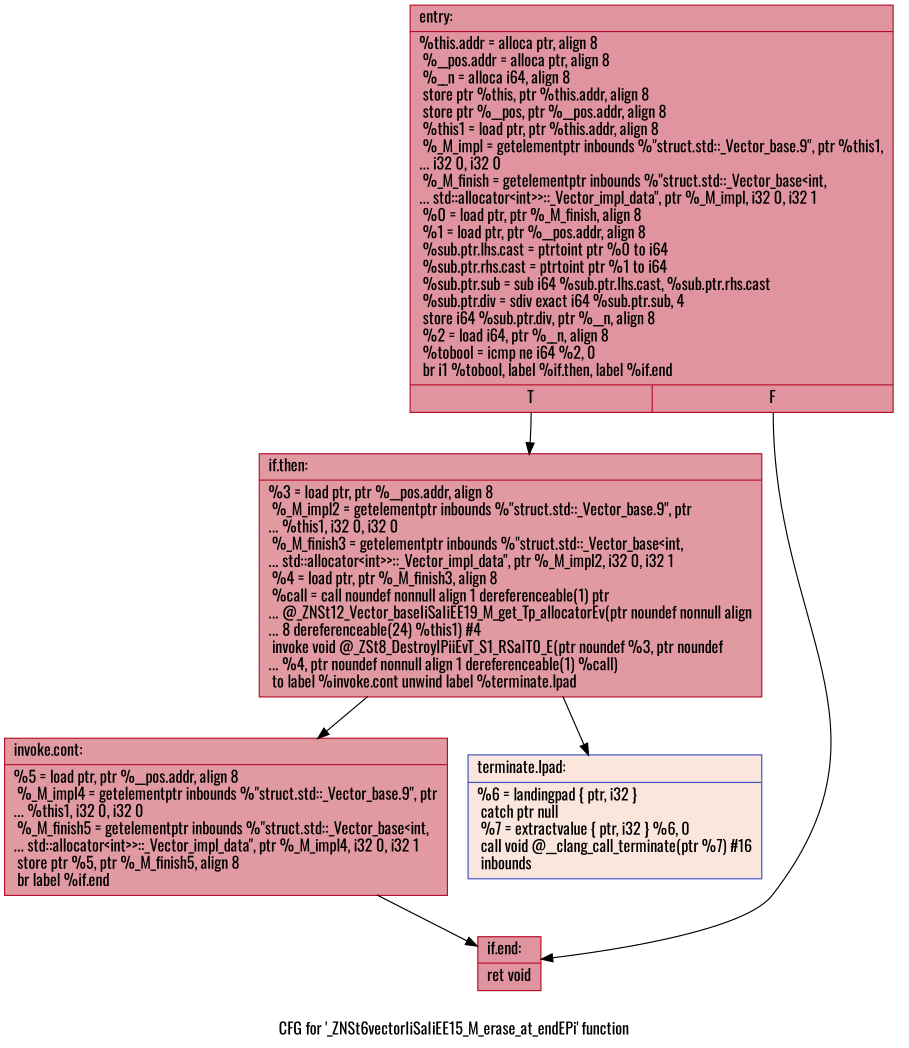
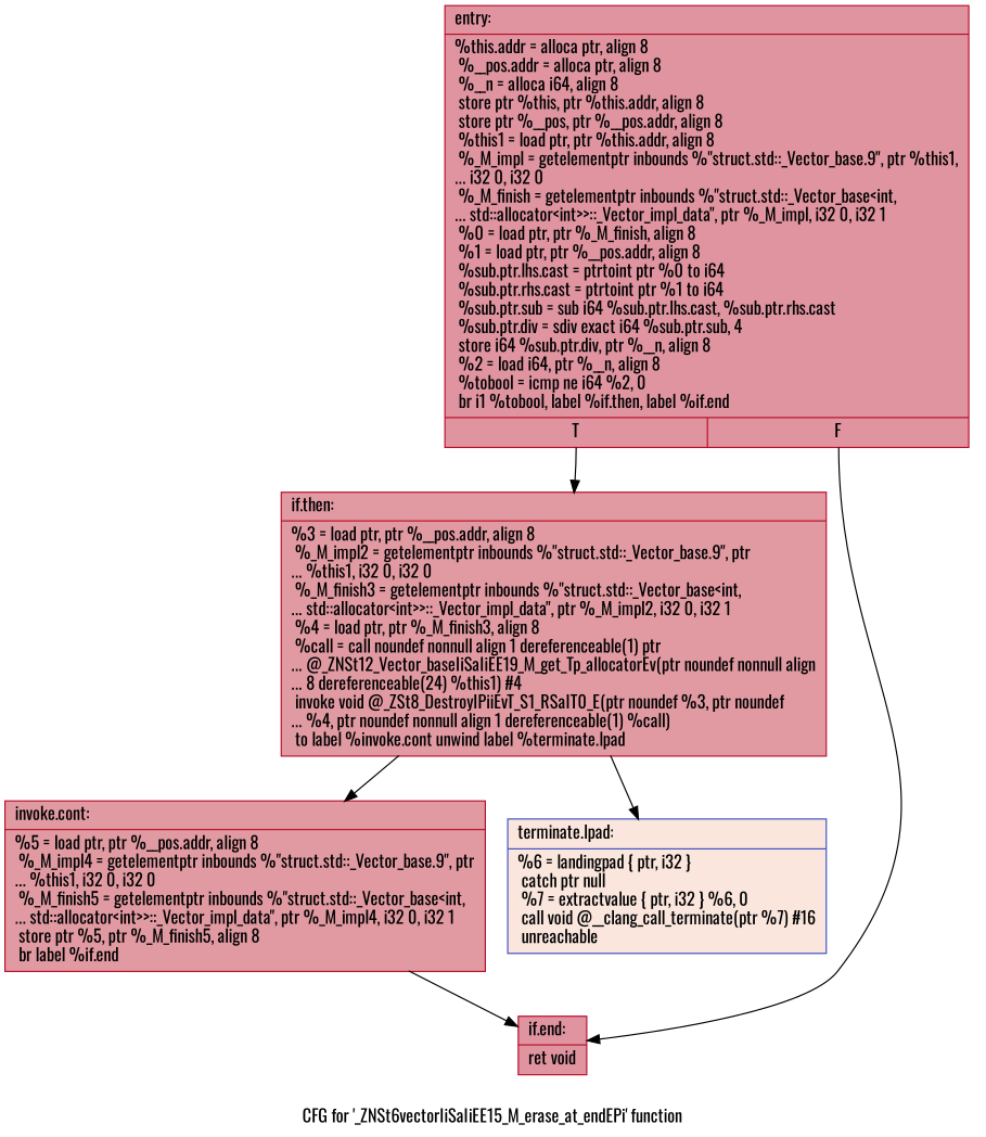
  digraph {
    label="CFG for '_ZNSt6vectorIiSaIiEE15_M_erase_at_endEPi' function"
    fontname=Oswald
    node [color="#b70d28ff" fillcolor="#b70d2870" fontname=Oswald shape=record style=filled]
    edge [fontname=Oswald]
    n1 [label="{entry:\l|  %this.addr = alloca ptr, align 8\l  %__pos.addr = alloca ptr, align 8\l  %__n = alloca i64, align 8\l  store ptr %this, ptr %this.addr, align 8\l  store ptr %__pos, ptr %__pos.addr, align 8\l  %this1 = load ptr, ptr %this.addr, align 8\l  %_M_impl = getelementptr inbounds %\"struct.std::_Vector_base.9\", ptr %this1,\l... i32 0, i32 0\l  %_M_finish = getelementptr inbounds %\"struct.std::_Vector_base\<int,\l... std::allocator\<int\>\>::_Vector_impl_data\", ptr %_M_impl, i32 0, i32 1\l  %0 = load ptr, ptr %_M_finish, align 8\l  %1 = load ptr, ptr %__pos.addr, align 8\l  %sub.ptr.lhs.cast = ptrtoint ptr %0 to i64\l  %sub.ptr.rhs.cast = ptrtoint ptr %1 to i64\l  %sub.ptr.sub = sub i64 %sub.ptr.lhs.cast, %sub.ptr.rhs.cast\l  %sub.ptr.div = sdiv exact i64 %sub.ptr.sub, 4\l  store i64 %sub.ptr.div, ptr %__n, align 8\l  %2 = load i64, ptr %__n, align 8\l  %tobool = icmp ne i64 %2, 0\l  br i1 %tobool, label %if.then, label %if.end\l|{<s0>T|<s1>F}}"]
    n2 [fillcolor="#bb1b2c70" label="{if.then:\l|  %3 = load ptr, ptr %__pos.addr, align 8\l  %_M_impl2 = getelementptr inbounds %\"struct.std::_Vector_base.9\", ptr\l... %this1, i32 0, i32 0\l  %_M_finish3 = getelementptr inbounds %\"struct.std::_Vector_base\<int,\l... std::allocator\<int\>\>::_Vector_impl_data\", ptr %_M_impl2, i32 0, i32 1\l  %4 = load ptr, ptr %_M_finish3, align 8\l  %call = call noundef nonnull align 1 dereferenceable(1) ptr\l... @_ZNSt12_Vector_baseIiSaIiEE19_M_get_Tp_allocatorEv(ptr noundef nonnull align\l... 8 dereferenceable(24) %this1) #4\l  invoke void @_ZSt8_DestroyIPiiEvT_S1_RSaIT0_E(ptr noundef %3, ptr noundef\l... %4, ptr noundef nonnull align 1 dereferenceable(1) %call)\l          to label %invoke.cont unwind label %terminate.lpad\l}"]
    n3 [label="{if.end:\l|  ret void\l}"]
    n4 [fillcolor="#bb1b2c70" label="{invoke.cont:\l|  %5 = load ptr, ptr %__pos.addr, align 8\l  %_M_impl4 = getelementptr inbounds %\"struct.std::_Vector_base.9\", ptr\l... %this1, i32 0, i32 0\l  %_M_finish5 = getelementptr inbounds %\"struct.std::_Vector_base\<int,\l... std::allocator\<int\>\>::_Vector_impl_data\", ptr %_M_impl4, i32 0, i32 1\l  store ptr %5, ptr %_M_finish5, align 8\l  br label %if.end\l}"]
-   n5 [color="#3d50c3ff" fillcolor="#f3c7b170" label="{terminate.lpad:\l|  %6 = landingpad \{ ptr, i32 \}\l          catch ptr null\l  %7 = extractvalue \{ ptr, i32 \} %6, 0\l  call void @__clang_call_terminate(ptr %7) #16\l  inbounds\l}"]
+   n5 [color="#3d50c3ff" fillcolor="#f3c7b170" label="{terminate.lpad:\l|  %6 = landingpad \{ ptr, i32 \}\l          catch ptr null\l  %7 = extractvalue \{ ptr, i32 \} %6, 0\l  call void @__clang_call_terminate(ptr %7) #16\l  unreachable\l}"]
    n1 -> n2 [tailport=s0]
    n1 -> n3 [tailport=s1]
    n2 -> n4
    n2 -> n5
    n4 -> n3
  }
